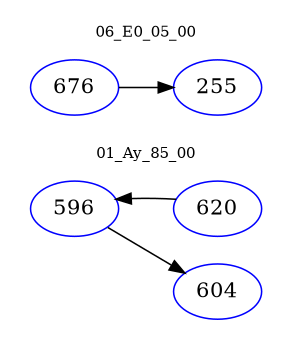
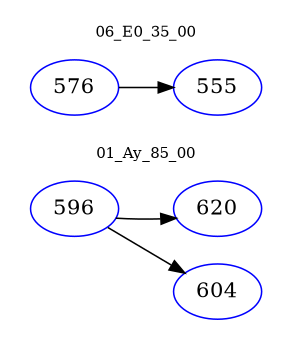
  digraph {
    rankdir=LR
    node [color=blue]
    edge [color=black]
    n1 [label=596]
    n2 [label=604]
    n3 [label=620]
-   n4 [label=676]
-   n5 [label=255]
+   n4 [label=576]
+   n5 [label=555]
    subgraph cluster_1 {
      color=white
      fontsize=10
      label="01_Ay_85_00"
      n1
      n2
      n3
    }
    subgraph cluster_2 {
      color=white
      fontsize=10
-     label="06_E0_05_00"
+     label="06_E0_35_00"
      n4
      n5
    }
    n1 -> n2
-   n3 -> n1
+   n1 -> n3
    n4 -> n5
  }
